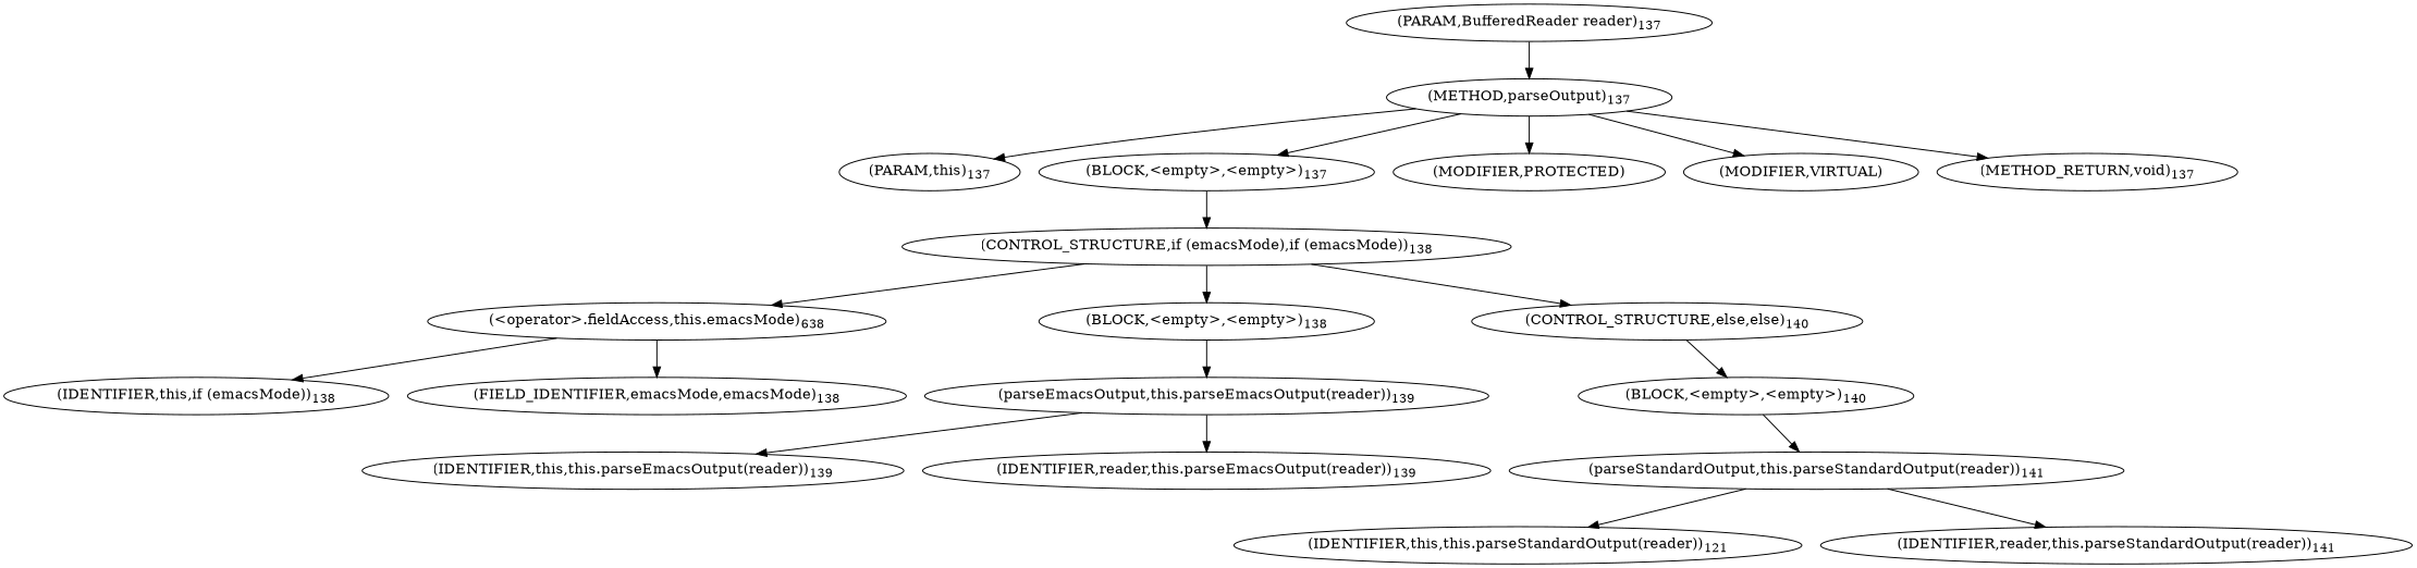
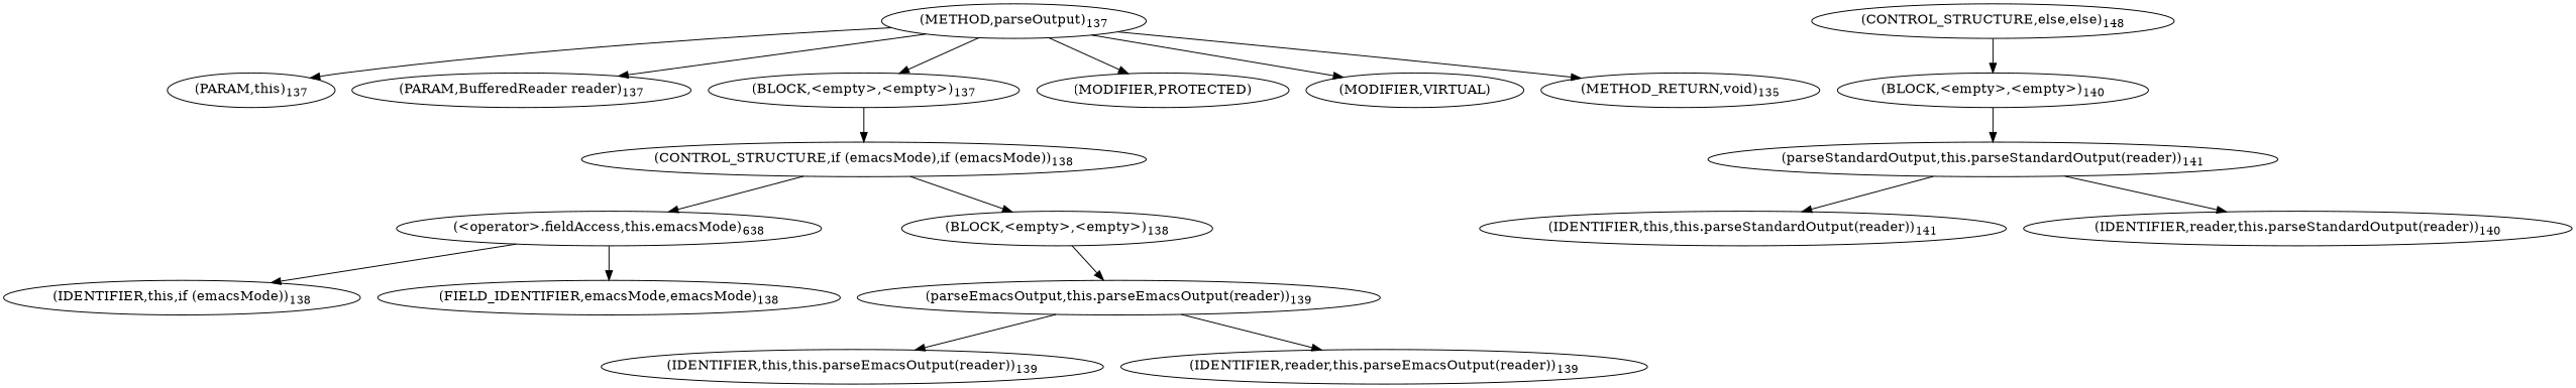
  digraph {
    n1 [label=<(METHOD,parseOutput)<SUB>137</SUB>>]
    n2 [label=<(PARAM,this)<SUB>137</SUB>>]
    n3 [label=<(PARAM,BufferedReader reader)<SUB>137</SUB>>]
    n4 [label=<(BLOCK,&lt;empty&gt;,&lt;empty&gt;)<SUB>137</SUB>>]
    n5 [label=<(MODIFIER,PROTECTED)>]
    n6 [label=<(MODIFIER,VIRTUAL)>]
-   n7 [label=<(METHOD_RETURN,void)<SUB>137</SUB>>]
+   n7 [label=<(METHOD_RETURN,void)<SUB>135</SUB>>]
    n8 [label=<(CONTROL_STRUCTURE,if (emacsMode),if (emacsMode))<SUB>138</SUB>>]
    n9 [label=<(&lt;operator&gt;.fieldAccess,this.emacsMode)<SUB>638</SUB>>]
    n10 [label=<(BLOCK,&lt;empty&gt;,&lt;empty&gt;)<SUB>138</SUB>>]
-   n11 [label=<(CONTROL_STRUCTURE,else,else)<SUB>140</SUB>>]
+   n11 [label=<(CONTROL_STRUCTURE,else,else)<SUB>148</SUB>>]
    n12 [label=<(IDENTIFIER,this,if (emacsMode))<SUB>138</SUB>>]
    n13 [label=<(FIELD_IDENTIFIER,emacsMode,emacsMode)<SUB>138</SUB>>]
    n14 [label=<(parseEmacsOutput,this.parseEmacsOutput(reader))<SUB>139</SUB>>]
    n15 [label=<(BLOCK,&lt;empty&gt;,&lt;empty&gt;)<SUB>140</SUB>>]
    n16 [label=<(IDENTIFIER,this,this.parseEmacsOutput(reader))<SUB>139</SUB>>]
    n17 [label=<(IDENTIFIER,reader,this.parseEmacsOutput(reader))<SUB>139</SUB>>]
    n18 [label=<(parseStandardOutput,this.parseStandardOutput(reader))<SUB>141</SUB>>]
-   n19 [label=<(IDENTIFIER,this,this.parseStandardOutput(reader))<SUB>121</SUB>>]
-   n20 [label=<(IDENTIFIER,reader,this.parseStandardOutput(reader))<SUB>141</SUB>>]
+   n19 [label=<(IDENTIFIER,this,this.parseStandardOutput(reader))<SUB>141</SUB>>]
+   n20 [label=<(IDENTIFIER,reader,this.parseStandardOutput(reader))<SUB>140</SUB>>]
    n1 -> n2
-   n3 -> n1
+   n1 -> n3
    n1 -> n4
    n1 -> n5
    n1 -> n6
    n1 -> n7
    n4 -> n8
    n8 -> n9
    n8 -> n10
-   n8 -> n11
    n9 -> n12
    n9 -> n13
    n10 -> n14
    n11 -> n15
    n14 -> n16
    n14 -> n17
    n15 -> n18
    n18 -> n19
    n18 -> n20
  }
